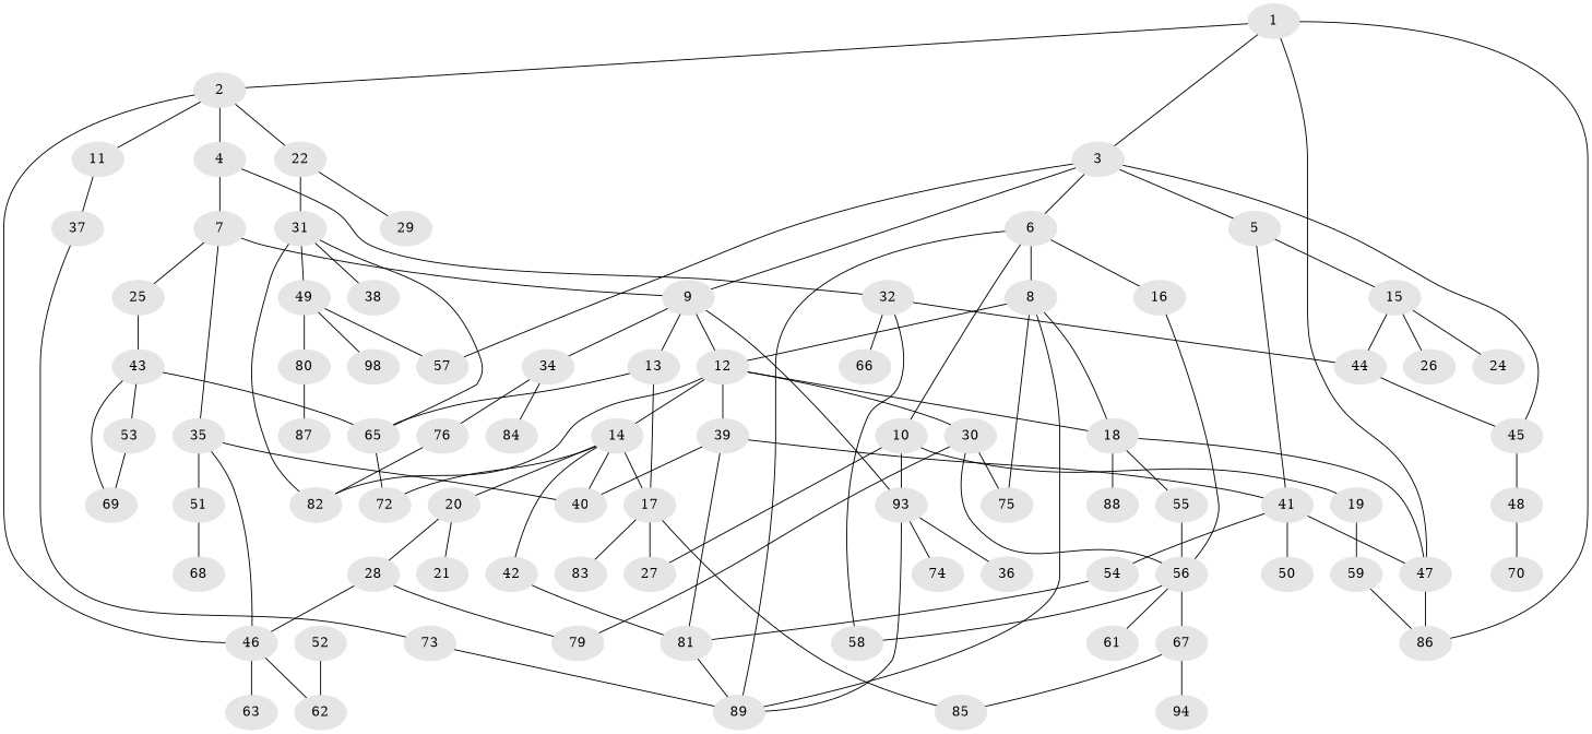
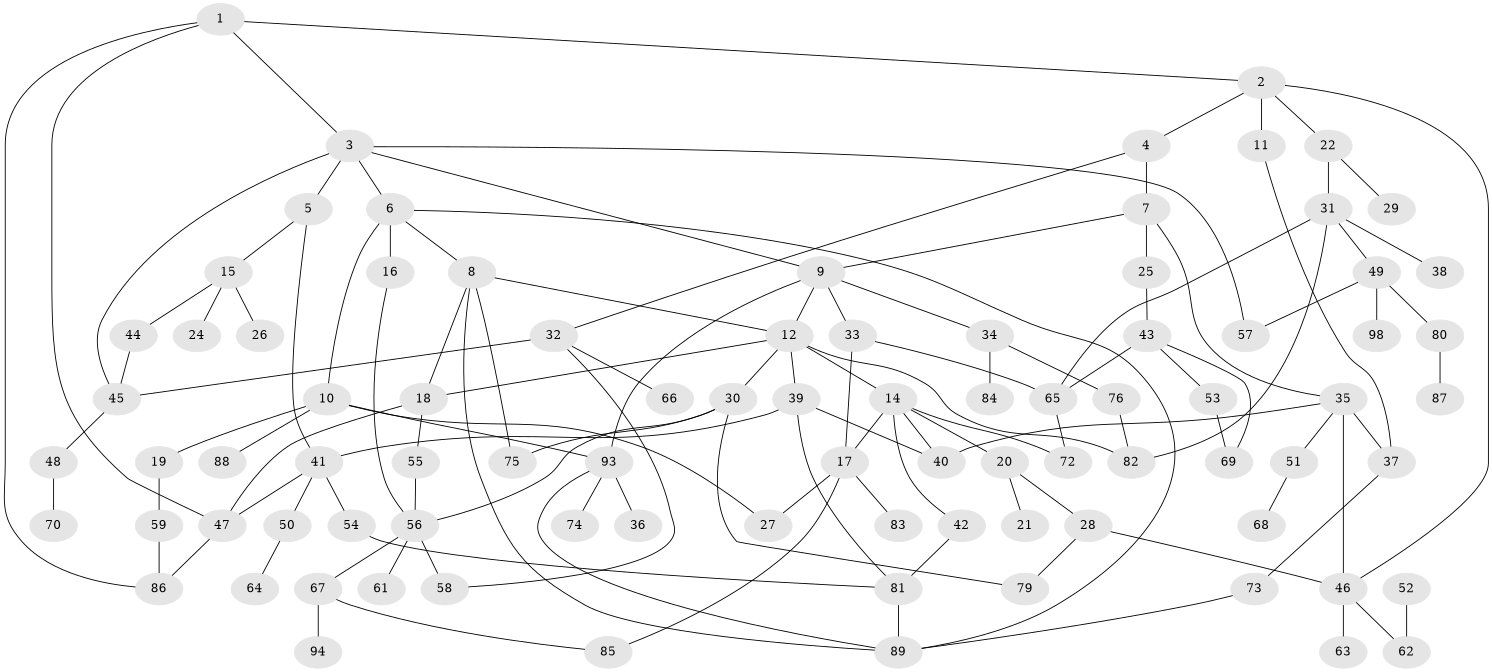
  graph {
    node [color=gray90 style=filled]
    1
    2
    3
    47
    86
    4
    11
    22
    46
    5
    6
    9
    45
    57
    7
    32
    37
    29
    31
    62
    63
    15
    41
    8
    10
    16
    89
    12
-   13
+   13 [label=33]
    n30 [label=93]
    34
    48
    25
    35
    58
    66
    24
    26
    44
    50
    54
    18
    75
    19
    88
    27
    56
    43
    40
    51
    14
    30
    39
    82
    55
    17
    65
    36
    74
    76
    84
    59
    73
    20
    42
    72
    79
    81
    83
    85
    21
    28
    49
    n74 [label=98]
    80
    61
    67
    38
    53
    69
    52
    68
+   64
    70
    87
    n86 [label=94]
    1 -- 2
    1 -- 3
    1 -- 47
    1 -- 86
    2 -- 4
    2 -- 11
    2 -- 22
    2 -- 46
    3 -- 5
    3 -- 6
    3 -- 9
    3 -- 45
    3 -- 57
    47 -- 86
    4 -- 7
    4 -- 32
    11 -- 37
    22 -- 29
    22 -- 31
    46 -- 62
    46 -- 63
    5 -- 15
    5 -- 41
    6 -- 8
    6 -- 10
    6 -- 16
    6 -- 89
    9 -- 12
    9 -- 13
    9 -- n30
    9 -- 34
    45 -- 48
    7 -- 9
    7 -- 25
    7 -- 35
-   32 -- 44
+   32 -- 45
    32 -- 58
    32 -- 66
    37 -- 73
    31 -- 82
    31 -- 65
    31 -- 49
    31 -- 38
    15 -- 24
    15 -- 26
    15 -- 44
    41 -- 47
    41 -- 50
    41 -- 54
    8 -- 89
    8 -- 12
    8 -- 18
    8 -- 75
    10 -- n30
    10 -- 19
-   18 -- 88
+   10 -- 88
    10 -- 27
    16 -- 56
    12 -- 18
    12 -- 14
    12 -- 30
    12 -- 39
    12 -- 82
    13 -- 17
    13 -- 65
    n30 -- 89
    n30 -- 36
    n30 -- 74
    34 -- 76
    34 -- 84
    48 -- 70
    25 -- 43
    35 -- 46
+   35 -- 37
    35 -- 40
    35 -- 51
    44 -- 45
+   50 -- 64
    54 -- 81
    18 -- 47
    18 -- 55
    19 -- 59
    56 -- 58
    56 -- 61
    56 -- 67
    43 -- 65
    43 -- 53
    43 -- 69
    51 -- 68
    14 -- 40
    14 -- 17
    14 -- 20
    14 -- 42
    14 -- 72
    30 -- 75
    30 -- 56
    30 -- 79
    39 -- 41
    39 -- 40
    39 -- 81
    55 -- 56
    17 -- 27
    17 -- 83
    17 -- 85
    65 -- 72
    76 -- 82
    59 -- 86
    73 -- 89
    20 -- 21
    20 -- 28
    42 -- 81
    81 -- 89
    28 -- 46
    28 -- 79
    49 -- 57
    49 -- n74
    49 -- 80
    80 -- 87
    67 -- 85
    67 -- n86
    53 -- 69
    52 -- 62
  }
